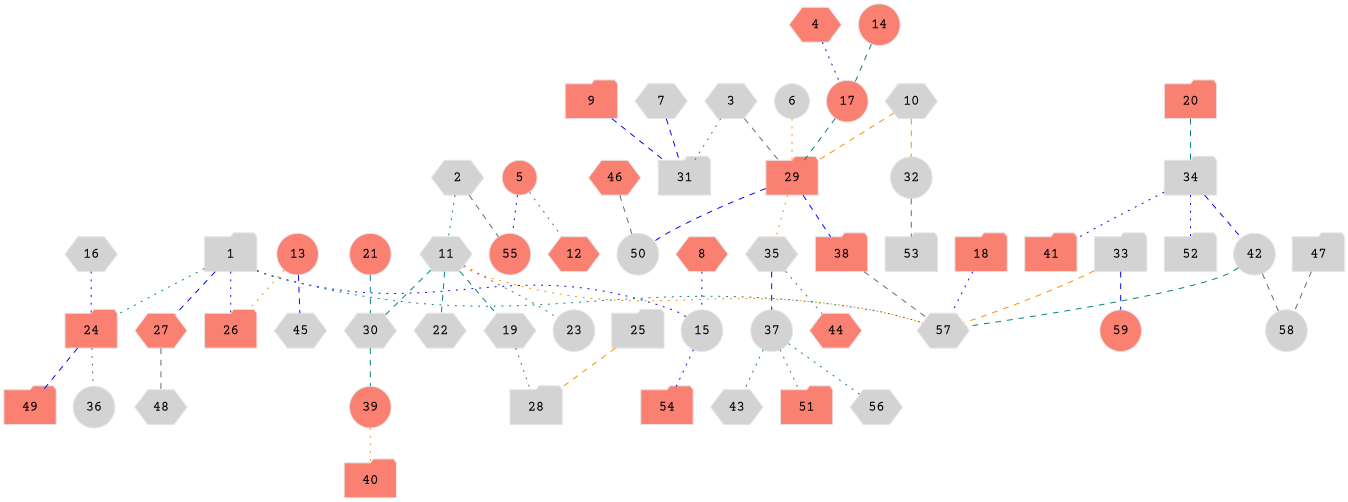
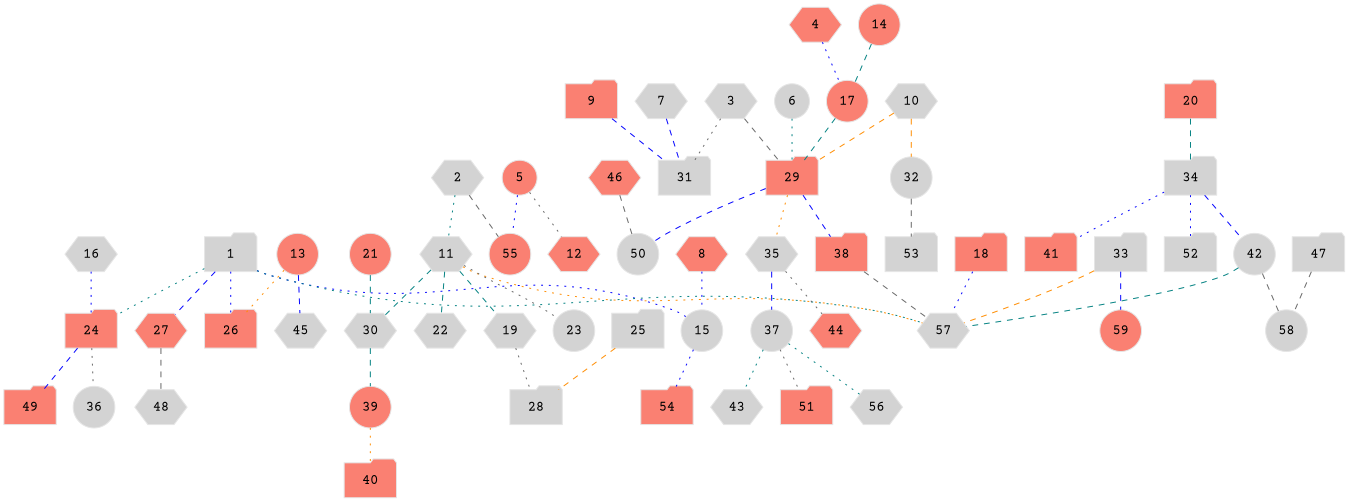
  graph {
    fontname="Courier Prime"
    node [color=gray90 fillcolor=lightgrey fontname="Courier Prime" shape=folder style=filled]
    edge [color=blue fontname="Courier Prime" style=dashed weight=1.0]
    15 [shape=circle]
    1
    24 [fillcolor=salmon]
    26 [fillcolor=salmon]
    27 [fillcolor=salmon shape=hexagon]
    57 [shape=hexagon]
    54 [fillcolor=salmon]
    36 [shape=circle]
    49 [fillcolor=salmon]
    48 [shape=hexagon]
    2 [shape=hexagon]
    11 [shape=hexagon]
    55 [fillcolor=salmon shape=circle]
    19 [shape=hexagon]
    22 [shape=hexagon]
    23 [shape=circle]
    30 [shape=hexagon]
    3 [shape=hexagon]
    29 [fillcolor=salmon]
    31
    35 [shape=hexagon]
    38 [fillcolor=salmon]
    50 [shape=circle]
    4 [fillcolor=salmon shape=hexagon]
    17 [fillcolor=salmon shape=circle]
    5 [fillcolor=salmon shape=circle]
    12 [fillcolor=salmon shape=hexagon]
    6 [shape=circle]
    7 [shape=hexagon]
    8 [fillcolor=salmon shape=hexagon]
    9 [fillcolor=salmon]
    10 [shape=hexagon]
    32 [shape=circle]
    53
    28
    39 [fillcolor=salmon shape=circle]
    13 [fillcolor=salmon shape=circle]
    45 [shape=hexagon]
    14 [fillcolor=salmon shape=circle]
    16 [shape=hexagon]
    18 [fillcolor=salmon]
    20 [fillcolor=salmon]
    34
    41 [fillcolor=salmon]
    42 [shape=circle]
    52
    21 [fillcolor=salmon shape=circle]
    25
    37 [shape=circle]
    44 [fillcolor=salmon shape=hexagon]
    40 [fillcolor=salmon]
    33
    59 [fillcolor=salmon shape=circle]
    58 [shape=circle]
    43 [shape=hexagon]
    51 [fillcolor=salmon]
    56 [shape=hexagon]
    46 [fillcolor=salmon shape=hexagon]
    47
    15 -- 54 [style=dotted]
    1 -- 15 [style=dotted]
    1 -- 24 [color=teal style=dotted]
    1 -- 26 [style=dotted]
    1 -- 27
    1 -- 57 [color=teal style=dotted]
    24 -- 36 [color=gray40 style=dotted]
    24 -- 49
    27 -- 48 [color=gray40]
    2 -- 11 [color=teal style=dotted]
    2 -- 55 [color=gray40]
    11 -- 57 [color=darkorange style=dotted]
    11 -- 19 [color=teal]
    11 -- 22 [color=teal]
    11 -- 23 [color=gray40 style=dotted]
    11 -- 30 [color=teal]
    19 -- 28 [color=gray40 style=dotted]
    30 -- 39 [color=teal]
    3 -- 29 [color=gray40]
    3 -- 31 [color=gray40 style=dotted]
    29 -- 35 [color=darkorange style=dotted]
    29 -- 38
    29 -- 50
    35 -- 37
    35 -- 44 [color=gray40 style=dotted]
    38 -- 57 [color=gray40]
    4 -- 17 [style=dotted]
    17 -- 29 [color=teal]
    5 -- 55 [style=dotted]
    5 -- 12 [color=gray40 style=dotted]
-   6 -- 29 [color=darkorange style=dotted]
+   6 -- 29 [color=teal style=dotted]
    7 -- 31
    8 -- 15 [style=dotted]
    9 -- 31
    10 -- 29 [color=darkorange]
    10 -- 32 [color=darkorange]
    32 -- 53 [color=gray40]
    39 -- 40 [color=darkorange style=dotted]
    13 -- 26 [color=darkorange style=dotted]
    13 -- 45
    14 -- 17 [color=teal]
    16 -- 24 [style=dotted]
    18 -- 57 [style=dotted]
    20 -- 34 [color=teal]
    34 -- 41 [style=dotted]
    34 -- 42
    34 -- 52 [style=dotted]
    42 -- 57 [color=teal]
    42 -- 58 [color=gray40]
    21 -- 30 [color=teal]
    25 -- 28 [color=darkorange]
    37 -- 43 [color=teal style=dotted]
    37 -- 51 [color=gray40 style=dotted]
    37 -- 56 [color=teal style=dotted]
    33 -- 57 [color=darkorange]
    33 -- 59
    46 -- 50 [color=gray40]
    47 -- 58 [color=gray40]
  }
